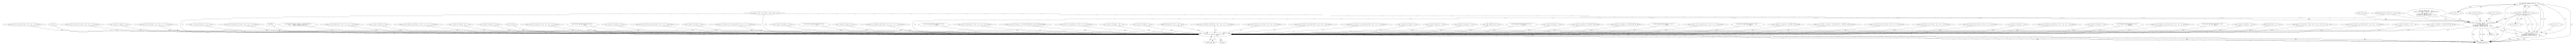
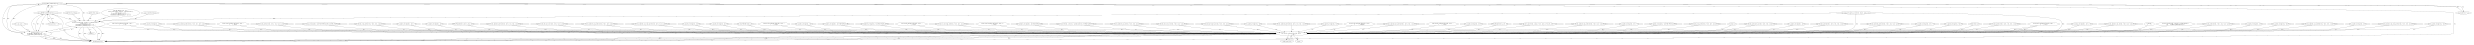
  digraph {
    fontname="IBM Plex Mono"
    node [fontname="IBM Plex Mono"]
    edge [fontname="IBM Plex Mono"]
    n1 [label="(Call,EXTRACT_16BITS(&tptr[2 + i]))"]
    n2 [label="(Call,EXTRACT_32BITS(&tptr[2 + i]))"]
    n3 [label="(Call,as_printf(ndo, astostr, sizeof(astostr),\n\t\t\t\tas_size == 2 ?\n\t\t\t\tEXTRACT_16BITS(&tptr[2 + i]) :\n\t\t\t\tEXTRACT_32BITS(&tptr[2 + i])))"]
    n4 [label="(Call,as_size == 2 ?\n\t\t\t\tEXTRACT_16BITS(&tptr[2 + i]) :\n\t\t\t\tEXTRACT_32BITS(&tptr[2 + i]))"]
    n5 [label="(Call,&tptr[2 + i])"]
    n6 [label="(MethodReturn,RET)"]
    n7 [label="(Call,&tptr[2 + i])"]
    n8 [label="(Call,print_unknown_data(ndo, pptr, \"\n\t    \", len))"]
    n9 [label="(Block,)"]
    n10 [label="(Identifier,len)"]
    n11 [label="(Block,)"]
    n12 [label="(Call,isonsap_string(ndo, tptr, tlen))"]
    n13 [label="(Call,decode_labeled_vpn_l2(ndo, tptr, buf, sizeof(buf)))"]
    n14 [label="(Identifier,ndo)"]
    n15 [label="(Literal,\"\n\t    \")"]
    n16 [label="(Call,as_printf(ndo, astostr, sizeof(astostr),\n\t\t\t    EXTRACT_32BITS(tptr+2)))"]
    n17 [label="(Call,ND_PRINT((ndo, \"%s \",\n\t\t\t\tas_printf(ndo, astostr, sizeof(astostr),\n\t\t\t\tas_size == 2 ?\n\t\t\t\tEXTRACT_16BITS(&tptr[2 + i]) :\n\t\t\t\tEXTRACT_32BITS(&tptr[2 + i])))))"]
    n18 [label="(Call,decode_prefix6(ndo, tptr, len, buf, sizeof(buf)))"]
    n19 [label="(Call,ipaddr_string(ndo, tptr))"]
    n20 [label="(Call,ipaddr_string(ndo, tptr+4))"]
    n21 [label="(Call,decode_labeled_vpn_prefix6(ndo, tptr, buf, sizeof(buf)))"]
    n22 [label="(Call,ipaddr_string(ndo, tptr))"]
    n23 [label="(Call,decode_labeled_vpn_clnp_prefix(ndo, tptr, buf, sizeof(buf)))"]
    n24 [label="(Call,ipaddr_string(ndo, tptr+2))"]
    n25 [label="(Call,print_unknown_data(ndo, tptr, \"\n\t      \", 8))"]
    n26 [label="(Call,ipaddr_string(ndo, tptr))"]
    n27 [label="(Call,decode_labeled_prefix6(ndo, tptr, len, buf, sizeof(buf)))"]
-   n28 [label="(MethodParameterIn,netdissect_options *ndo)"]
    n29 [label="(Call,print_unknown_data(ndo, tptr, \"\n\t    \", tlen))"]
    n30 [label="(Call,decode_prefix4(ndo, tptr, len, buf, sizeof(buf)))"]
    n31 [label="(Call,isonsap_string(ndo, tptr+BGP_VPN_RD_LEN,tlen-BGP_VPN_RD_LEN))"]
    n32 [label="(Call,decode_clnp_prefix(ndo, tptr, buf, sizeof(buf)))"]
    n33 [label="(Call,ipaddr_string(ndo, tptr + 4))"]
    n34 [label="(Call,ipaddr_string(ndo, tptr))"]
    n35 [label="(MethodParameterIn,const u_char *pptr)"]
    n36 [label="(Call,decode_labeled_prefix4(ndo, tptr, len, buf, sizeof(buf)))"]
    n37 [label="(Call,decode_mdt_vpn_nlri(ndo, tptr, buf, sizeof(buf)))"]
    n38 [label="(Call,sizeof(astostr))"]
    n39 [label="(Call,decode_labeled_vpn_prefix4(ndo, tptr, buf, sizeof(buf)))"]
    n40 [label="(Call,decode_labeled_vpn_clnp_prefix(ndo, tptr, buf, sizeof(buf)))"]
-   n41 [label="(Call,ip6addr_string(ndo, tptr))"]
    n42 [label="(Call,ipaddr_string(ndo, tptr+2))"]
    n43 [label="(Call,ipaddr_string(ndo, tptr+4))"]
    n44 [label="(Call,ND_TCHECK2(*pptr,len))"]
    n45 [label="(Call,print_unknown_data(ndo, tptr, \"\n\t    \", tlen))"]
    n46 [label="(Call,ipaddr_string(ndo, tptr))"]
    n47 [label="(Call,ipaddr_string(ndo, tptr+BGP_VPN_RD_LEN))"]
    n48 [label="(Call,ip6addr_string(ndo, tptr+BGP_VPN_RD_LEN+3))"]
    n49 [label="(Call,print_unknown_data(ndo, tptr, \"\n\t      \", tlen))"]
    n50 [label="(Call,decode_rt_routing_info(ndo, tptr, buf, sizeof(buf)))"]
    n51 [label="(Call,print_unknown_data(ndo, tptr-3, \"\n\t    \", tlen))"]
    n52 [label="(Call,ip6addr_string(ndo, tptr+BGP_VPN_RD_LEN))"]
    n53 [label="(Call,as_printf(ndo, astostr, sizeof(astostr), EXTRACT_32BITS(tptr)))"]
    n54 [label="(Call,decode_labeled_vpn_l2(ndo, tptr, buf, sizeof(buf)))"]
    n55 [label="(Call,decode_mdt_vpn_nlri(ndo, tptr, buf, sizeof(buf)))"]
    n56 [label="(Call,decode_multicast_vpn(ndo, tptr, buf, sizeof(buf)))"]
    n57 [label="(Call,ipaddr_string(ndo, tptr))"]
    n58 [label="(Call,decode_labeled_prefix6(ndo, tptr, len, buf, sizeof(buf)))"]
    n59 [label="(Call,ipaddr_string(ndo, tptr))"]
    n60 [label="(Identifier,astostr)"]
    n61 [label="(Call,print_unknown_data(ndo, tptr,\"\n\t      \", length))"]
    n62 [label="(Call,decode_labeled_vpn_prefix4(ndo, tptr, buf, sizeof(buf)))"]
    n63 [label="(Call,print_unknown_data(ndo, tptr, \"\n\t    \", tlen))"]
    n64 [label="(Call,ipaddr_string(ndo, tptr+4))"]
    n65 [label="(MethodParameterIn,u_int len)"]
    n66 [label="(Call,bgp_attr_print(ndo, atype, tptr, alen, attr_set_level + 1))"]
    n67 [label="(Call,decode_labeled_vpn_prefix6(ndo, tptr, buf, sizeof(buf)))"]
    n68 [label="(Call,ipaddr_string(ndo, tptr + 4))"]
    n69 [label="(Call,ipaddr_string(ndo, tptr+BGP_VPN_RD_LEN+4))"]
    n70 [label="(Call,decode_clnp_prefix(ndo, tptr, buf, sizeof(buf)))"]
    n71 [label="(Literal,1)"]
    n72 [label="(Call,decode_multicast_vpn(ndo, tptr, buf, sizeof(buf)))"]
    n73 [label="(Call,ipaddr_string(ndo, tptr))"]
    n74 [label="(Call,as_size == 2)"]
    n75 [label="(Call,decode_prefix6(ndo, tptr, len, buf, sizeof(buf)))"]
    n76 [label="(Call,bgp_attr_get_as_size(ndo, atype, pptr, len))"]
    n77 [label="(Call,decode_labeled_prefix4(ndo, tptr, len, buf, sizeof(buf)))"]
    n78 [label="(Call,ipaddr_string(ndo, tptr + 2))"]
    n79 [label="(Call,ipaddr_string(ndo, tptr+2))"]
    n80 [label="(Identifier,ndo)"]
    n81 [label="(Call,decode_prefix4(ndo, tptr, len, buf, sizeof(buf)))"]
    n82 [label="(Call,print_unknown_data(ndo, pptr, \"\n\t    \", len))"]
    n1 -> n2 [label="DDG: "]
    n1 -> n3 [label="DDG: "]
    n1 -> n4 [label="AST: "]
    n1 -> n4 [label="DDG: "]
    n1 -> n5 [label="CFG: "]
    n1 -> n6 [label="DDG: "]
    n2 -> n1 [label="DDG: "]
    n2 -> n3 [label="DDG: "]
    n2 -> n4 [label="AST: "]
    n2 -> n4 [label="DDG: "]
    n2 -> n6 [label="DDG: "]
    n2 -> n7 [label="CFG: "]
    n3 -> n4 [label="CFG: "]
    n3 -> n6 [label="DDG: "]
    n3 -> n6 [label="DDG: "]
    n3 -> n6 [label="DDG: "]
    n3 -> n6 [label="DDG: "]
    n3 -> n8 [label="DDG: "]
    n3 -> n9 [label="AST: "]
    n4 -> n1 [label="CFG: "]
    n4 -> n2 [label="CFG: "]
    n4 -> n3 [label="AST: "]
    n4 -> n6 [label="DDG: "]
    n4 -> n6 [label="DDG: "]
    n4 -> n6 [label="DDG: "]
    n5 -> n1 [label="AST: "]
    n7 -> n2 [label="AST: "]
    n8 -> n6 [label="DDG: "]
    n8 -> n6 [label="DDG: "]
    n8 -> n6 [label="DDG: "]
    n8 -> n6 [label="DDG: "]
    n8 -> n10 [label="CFG: "]
    n8 -> n11 [label="AST: "]
    n10 -> n8 [label="AST: "]
    n12 -> n8 [label="DDG: "]
    n13 -> n8 [label="DDG: "]
    n14 -> n3 [label="AST: "]
    n15 -> n8 [label="AST: "]
    n16 -> n8 [label="DDG: "]
    n17 -> n3 [label="CFG: "]
    n18 -> n8 [label="DDG: "]
    n19 -> n8 [label="DDG: "]
    n20 -> n8 [label="DDG: "]
    n21 -> n8 [label="DDG: "]
    n22 -> n8 [label="DDG: "]
    n23 -> n8 [label="DDG: "]
    n24 -> n8 [label="DDG: "]
    n25 -> n8 [label="DDG: "]
    n26 -> n8 [label="DDG: "]
    n27 -> n8 [label="DDG: "]
-   n28 -> n3 [label="DDG: "]
-   n28 -> n8 [label="DDG: "]
    n29 -> n8 [label="DDG: "]
    n30 -> n8 [label="DDG: "]
    n31 -> n8 [label="DDG: "]
    n32 -> n8 [label="DDG: "]
    n33 -> n8 [label="DDG: "]
    n34 -> n8 [label="DDG: "]
    n35 -> n8 [label="DDG: "]
    n36 -> n8 [label="DDG: "]
    n37 -> n8 [label="DDG: "]
    n38 -> n3 [label="AST: "]
    n39 -> n8 [label="DDG: "]
    n40 -> n8 [label="DDG: "]
-   n41 -> n8 [label="DDG: "]
    n42 -> n8 [label="DDG: "]
    n43 -> n8 [label="DDG: "]
    n44 -> n8 [label="DDG: "]
    n45 -> n8 [label="DDG: "]
    n46 -> n8 [label="DDG: "]
    n47 -> n8 [label="DDG: "]
    n48 -> n8 [label="DDG: "]
    n49 -> n8 [label="DDG: "]
    n50 -> n8 [label="DDG: "]
    n51 -> n8 [label="DDG: "]
    n52 -> n8 [label="DDG: "]
    n53 -> n8 [label="DDG: "]
    n54 -> n8 [label="DDG: "]
    n55 -> n8 [label="DDG: "]
    n56 -> n8 [label="DDG: "]
    n57 -> n8 [label="DDG: "]
    n58 -> n8 [label="DDG: "]
    n59 -> n8 [label="DDG: "]
    n60 -> n3 [label="AST: "]
    n61 -> n8 [label="DDG: "]
    n62 -> n8 [label="DDG: "]
    n63 -> n8 [label="DDG: "]
    n64 -> n8 [label="DDG: "]
    n65 -> n8 [label="DDG: "]
    n66 -> n8 [label="DDG: "]
    n67 -> n8 [label="DDG: "]
    n68 -> n8 [label="DDG: "]
    n69 -> n8 [label="DDG: "]
    n70 -> n8 [label="DDG: "]
    n71 -> n8 [label="CFG: "]
    n72 -> n8 [label="DDG: "]
    n73 -> n8 [label="DDG: "]
    n74 -> n4 [label="AST: "]
    n75 -> n8 [label="DDG: "]
    n76 -> n3 [label="DDG: "]
    n76 -> n8 [label="DDG: "]
    n76 -> n8 [label="DDG: "]
    n77 -> n8 [label="DDG: "]
    n78 -> n8 [label="DDG: "]
    n79 -> n8 [label="DDG: "]
    n80 -> n8 [label="AST: "]
    n81 -> n8 [label="DDG: "]
    n82 -> n8 [label="DDG: "]
    n82 -> n8 [label="DDG: "]
  }
